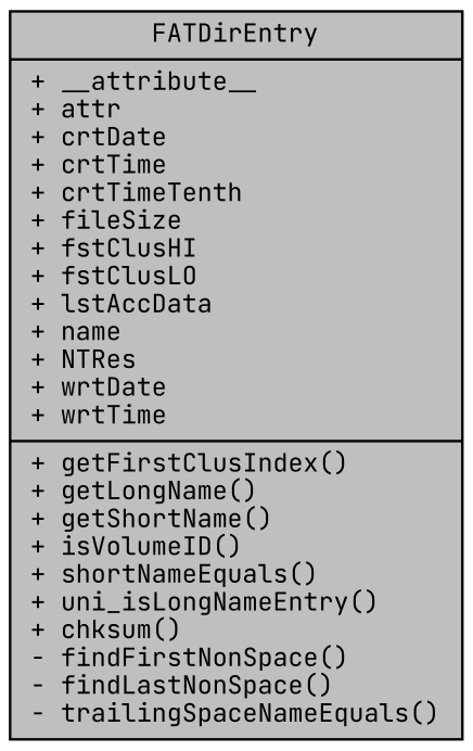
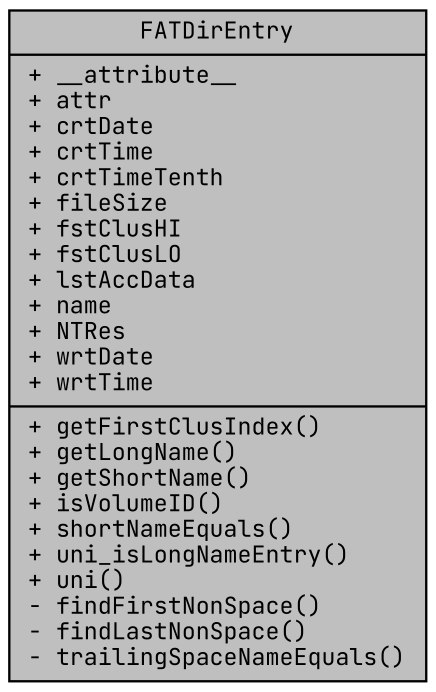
  digraph {
    fontname="JetBrains Mono"
-   n1 [color=black fillcolor=grey75 fontcolor=black fontname="JetBrains Mono" fontsize=10 height=0.2 label="{FATDirEntry\n|+ __attribute__\l+ attr\l+ crtDate\l+ crtTime\l+ crtTimeTenth\l+ fileSize\l+ fstClusHI\l+ fstClusLO\l+ lstAccData\l+ name\l+ NTRes\l+ wrtDate\l+ wrtTime\l|+ getFirstClusIndex()\l+ getLongName()\l+ getShortName()\l+ isVolumeID()\l+ shortNameEquals()\l+ uni_isLongNameEntry()\l+ chksum()\l- findFirstNonSpace()\l- findLastNonSpace()\l- trailingSpaceNameEquals()\l}" shape=record style=filled width=0.4]
+   n1 [color=black fillcolor=grey75 fontcolor=black fontname="JetBrains Mono" fontsize=10 height=0.2 label="{FATDirEntry\n|+ __attribute__\l+ attr\l+ crtDate\l+ crtTime\l+ crtTimeTenth\l+ fileSize\l+ fstClusHI\l+ fstClusLO\l+ lstAccData\l+ name\l+ NTRes\l+ wrtDate\l+ wrtTime\l|+ getFirstClusIndex()\l+ getLongName()\l+ getShortName()\l+ isVolumeID()\l+ shortNameEquals()\l+ uni_isLongNameEntry()\l+ uni()\l- findFirstNonSpace()\l- findLastNonSpace()\l- trailingSpaceNameEquals()\l}" shape=record style=filled width=0.4]
  }
